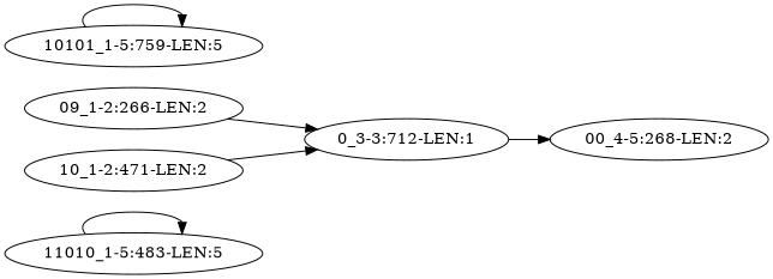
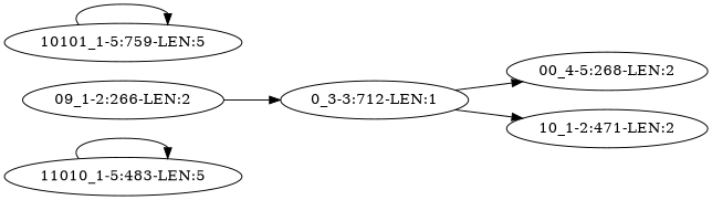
  digraph {
    rankdir=LR
    "11010_1-5:483-LEN:5"
    "0_3-3:712-LEN:1"
    "00_4-5:268-LEN:2"
    n4 [label="09_1-2:266-LEN:2"]
    "10101_1-5:759-LEN:5"
    "10_1-2:471-LEN:2"
    "11010_1-5:483-LEN:5" -> "11010_1-5:483-LEN:5"
    "0_3-3:712-LEN:1" -> "00_4-5:268-LEN:2"
    n4 -> "0_3-3:712-LEN:1"
    "10101_1-5:759-LEN:5" -> "10101_1-5:759-LEN:5"
-   "10_1-2:471-LEN:2" -> "0_3-3:712-LEN:1"
+   "0_3-3:712-LEN:1" -> "10_1-2:471-LEN:2"
  }
